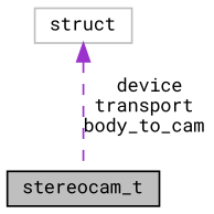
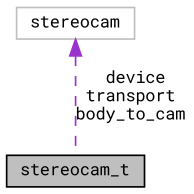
  digraph {
    fontname="Roboto Mono"
    node [fontname="Roboto Mono" fontsize=10 shape=record style=filled]
    n1 [color=black fillcolor=grey75 fontcolor=black height=0.2 label=stereocam_t width=0.4]
-   n2 [color=grey75 fillcolor=white height=0.2 label=struct width=0.4]
+   n2 [color=grey75 fillcolor=white height=0.2 label=stereocam width=0.4]
    n2 -> n1 [color=darkorchid3 dir=back fontname="Roboto Mono" fontsize=10 label=" device\ntransport\nbody_to_cam" labelfontname=FreeSans labelfontsize=10 style=dashed]
  }
